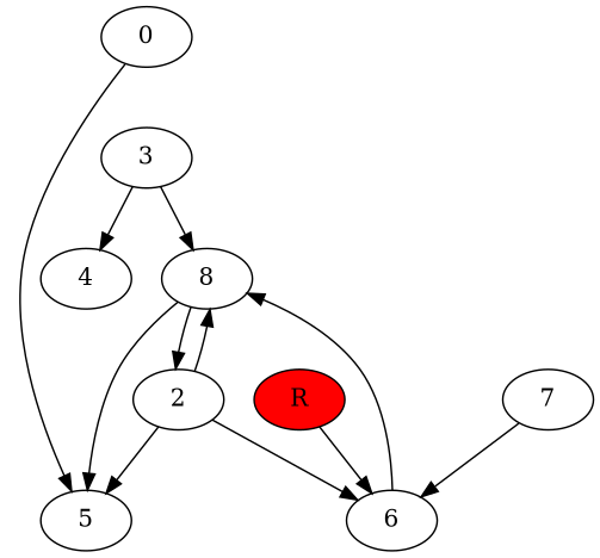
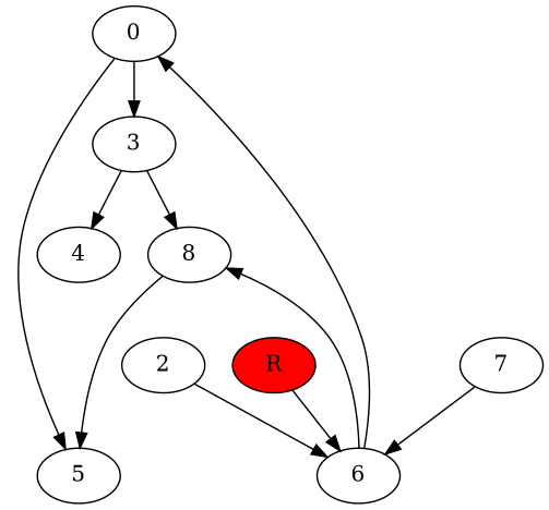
  digraph {
    n1 [label=0]
    3
    5
    8
    4
    2
    6
    7
    R [fillcolor="#ff0000" style=filled]
+   n1 -> 3
    n1 -> 5
    3 -> 8
    3 -> 4
    8 -> 5
-   8 -> 2
-   2 -> 5
-   2 -> 8
    2 -> 6
+   6 -> n1
    6 -> 8
    7 -> 6
    R -> 6
  }
